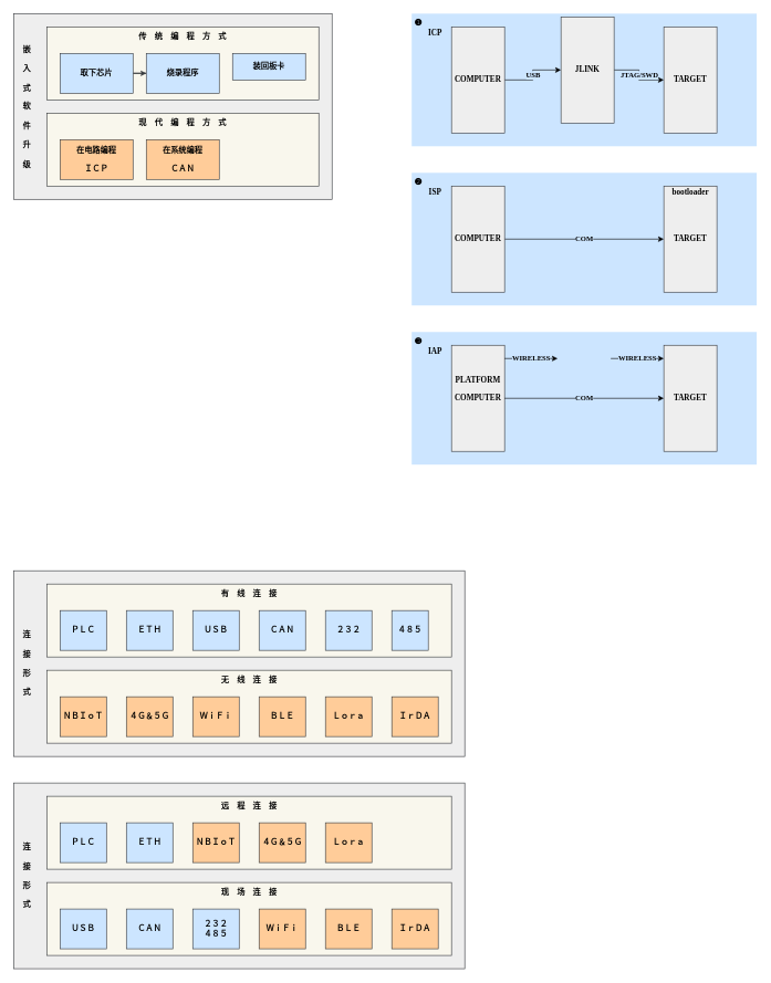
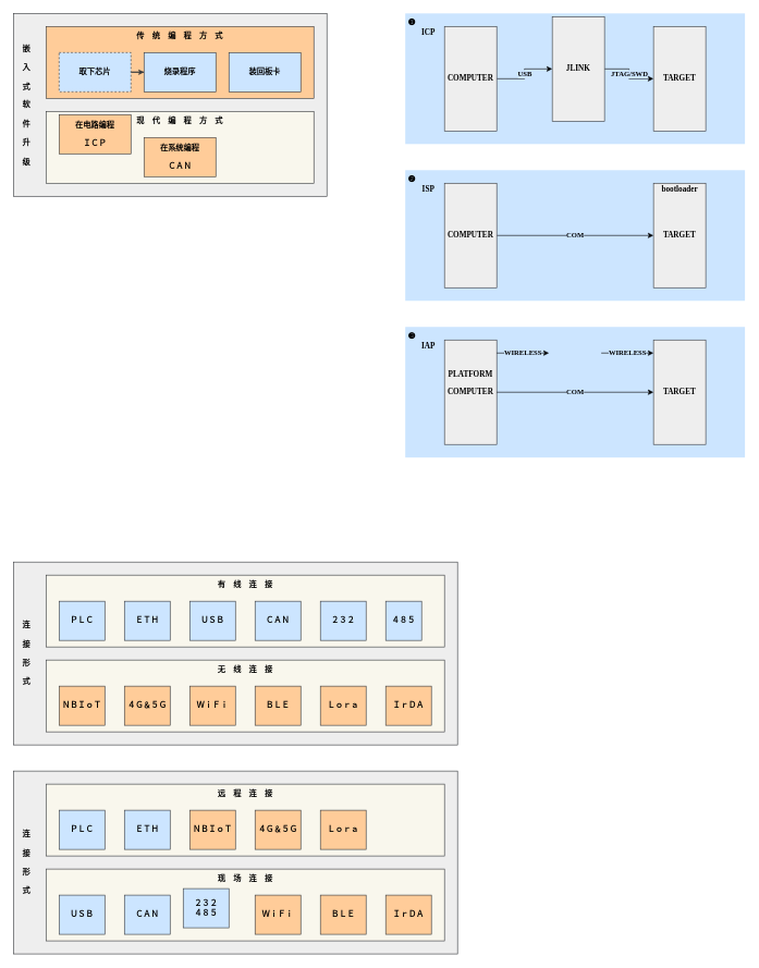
  <mxCell id="0" />
  <mxCell id="1" parent="0" />
  <mxCell id="2" value="&amp;nbsp;➌" style="rounded=0;whiteSpace=wrap;html=1;labelBackgroundColor=none;fontFamily=Sarasa Fixed SC;fillColor=#cce5ff;strokeColor=none;fontStyle=1;verticalAlign=top;align=left;" parent="1" vertex="1"><mxGeometry x="620" y="500" width="520" height="200" as="geometry" /></mxCell>
  <mxCell id="3" value="&amp;nbsp;➋" style="rounded=0;whiteSpace=wrap;html=1;labelBackgroundColor=none;fontFamily=Sarasa Fixed SC;fillColor=#cce5ff;strokeColor=none;fontStyle=1;verticalAlign=top;align=left;" parent="1" vertex="1"><mxGeometry x="620" y="260" width="520" height="200" as="geometry" /></mxCell>
  <mxCell id="4" value="&amp;nbsp;➊" style="rounded=0;whiteSpace=wrap;html=1;labelBackgroundColor=none;fontFamily=Sarasa Fixed SC;fillColor=#cce5ff;strokeColor=none;fontStyle=1;verticalAlign=top;align=left;" parent="1" vertex="1"><mxGeometry x="620" y="20" width="520" height="200" as="geometry" /></mxCell>
  <mxCell id="5" value="USB" style="edgeStyle=orthogonalEdgeStyle;rounded=0;orthogonalLoop=1;jettySize=auto;html=1;labelBackgroundColor=#CCE5FF;fontFamily=Sarasa Fixed SC;fontStyle=1" parent="1" source="6" target="8" edge="1"><mxGeometry relative="1" as="geometry" /></mxCell>
  <mxCell id="6" value="COMPUTER" style="rounded=0;whiteSpace=wrap;html=1;fontSize=12;align=center;fontFamily=Sarasa Fixed SC;fillColor=#eeeeee;strokeColor=#36393d;fontStyle=1" parent="1" vertex="1"><mxGeometry x="680" y="40" width="80" height="160" as="geometry" /></mxCell>
  <mxCell id="7" value="JTAG/SWD" style="edgeStyle=orthogonalEdgeStyle;rounded=0;orthogonalLoop=1;jettySize=auto;html=1;labelBackgroundColor=#CCE5FF;fontFamily=Sarasa Fixed SC;fontStyle=1" parent="1" source="8" target="9" edge="1"><mxGeometry relative="1" as="geometry" /></mxCell>
  <mxCell id="8" value="JLINK" style="rounded=0;whiteSpace=wrap;html=1;fontSize=12;align=center;fontFamily=Sarasa Fixed SC;fillColor=#eeeeee;strokeColor=#36393d;fontStyle=1" parent="1" vertex="1"><mxGeometry x="845" y="25" width="80" height="160" as="geometry" /></mxCell>
  <mxCell id="9" value="TARGET" style="rounded=0;whiteSpace=wrap;html=1;fontSize=12;align=center;fontFamily=Sarasa Fixed SC;fillColor=#eeeeee;strokeColor=#36393d;fontStyle=1" parent="1" vertex="1"><mxGeometry x="1000" y="40" width="80" height="160" as="geometry" /></mxCell>
  <mxCell id="10" value="COM" style="edgeStyle=orthogonalEdgeStyle;rounded=0;orthogonalLoop=1;jettySize=auto;html=1;labelBackgroundColor=#CCE5FF;fontFamily=Sarasa Fixed SC;fontStyle=1" parent="1" source="11" target="12" edge="1"><mxGeometry relative="1" as="geometry" /></mxCell>
  <mxCell id="11" value="COMPUTER" style="rounded=0;whiteSpace=wrap;html=1;fontSize=12;align=center;fontFamily=Sarasa Fixed SC;fillColor=#eeeeee;strokeColor=#36393d;fontStyle=1" parent="1" vertex="1"><mxGeometry x="680" y="280" width="80" height="160" as="geometry" /></mxCell>
  <mxCell id="12" value="TARGET" style="rounded=0;whiteSpace=wrap;html=1;fontSize=12;align=center;fontFamily=Sarasa Fixed SC;fillColor=#eeeeee;strokeColor=#36393d;fontStyle=1" parent="1" vertex="1"><mxGeometry x="1000" y="280" width="80" height="160" as="geometry" /></mxCell>
  <mxCell id="13" value="TARGET" style="rounded=0;whiteSpace=wrap;html=1;fontSize=12;align=center;fontFamily=Sarasa Fixed SC;fillColor=#eeeeee;strokeColor=#36393d;fontStyle=1" parent="1" vertex="1"><mxGeometry x="1000" y="520" width="80" height="160" as="geometry" /></mxCell>
  <mxCell id="14" value="PLATFORM&lt;br&gt;　&lt;br&gt;COMPUTER&lt;br&gt;　&lt;br&gt;　" style="rounded=0;whiteSpace=wrap;html=1;fontSize=12;align=center;fontFamily=Sarasa Fixed SC;fillColor=#eeeeee;strokeColor=#36393d;fontStyle=1" parent="1" vertex="1"><mxGeometry x="680" y="520" width="80" height="160" as="geometry" /></mxCell>
  <mxCell id="15" value="bootloader" style="text;html=1;align=center;verticalAlign=middle;resizable=0;points=[];autosize=1;strokeColor=none;fontFamily=Sarasa Fixed SC;fontStyle=1" parent="1" vertex="1"><mxGeometry x="1000" y="275" width="80" height="30" as="geometry" /></mxCell>
  <mxCell id="16" value="&lt;span style=&quot;&quot;&gt;ICP&lt;/span&gt;" style="text;html=1;align=center;verticalAlign=middle;resizable=0;points=[];autosize=1;strokeColor=none;fontFamily=Sarasa Fixed SC;fontStyle=1" parent="1" vertex="1"><mxGeometry x="635" y="35" width="40" height="30" as="geometry" /></mxCell>
  <mxCell id="17" value="&lt;span&gt;ISP&lt;/span&gt;" style="text;html=1;align=center;verticalAlign=middle;resizable=0;points=[];autosize=1;strokeColor=none;fontFamily=Sarasa Fixed SC;fontStyle=1" parent="1" vertex="1"><mxGeometry x="635" y="275" width="40" height="30" as="geometry" /></mxCell>
  <mxCell id="18" value="&lt;span&gt;IAP&lt;/span&gt;" style="text;html=1;align=center;verticalAlign=middle;resizable=0;points=[];autosize=1;strokeColor=none;fontFamily=Sarasa Fixed SC;fontStyle=1" parent="1" vertex="1"><mxGeometry x="635" y="515" width="40" height="30" as="geometry" /></mxCell>
  <mxCell id="19" value="COM" style="edgeStyle=orthogonalEdgeStyle;rounded=0;orthogonalLoop=1;jettySize=auto;html=1;labelBackgroundColor=#CCE5FF;fontFamily=Sarasa Fixed SC;fontStyle=1" parent="1" edge="1"><mxGeometry relative="1" as="geometry"><mxPoint x="760" y="600" as="sourcePoint" /><mxPoint x="1000" y="600" as="targetPoint" /></mxGeometry></mxCell>
  <mxCell id="20" value="WIRELESS" style="edgeStyle=orthogonalEdgeStyle;rounded=0;orthogonalLoop=1;jettySize=auto;html=1;labelBackgroundColor=#CCE5FF;fontFamily=Sarasa Fixed SC;fontStyle=1" parent="1" edge="1"><mxGeometry relative="1" as="geometry"><mxPoint x="840" y="540" as="targetPoint" /><mxPoint x="760" y="540" as="sourcePoint" /></mxGeometry></mxCell>
  <mxCell id="21" value="WIRELESS" style="edgeStyle=orthogonalEdgeStyle;rounded=0;orthogonalLoop=1;jettySize=auto;html=1;labelBackgroundColor=#CCE5FF;fontFamily=Sarasa Fixed SC;fontStyle=1" parent="1" edge="1"><mxGeometry relative="1" as="geometry"><mxPoint x="1000" y="540" as="targetPoint" /><mxPoint x="920" y="540" as="sourcePoint" /></mxGeometry></mxCell>
  <mxCell id="22" value="　嵌&lt;br&gt;&lt;br&gt;　入&lt;br&gt;&lt;br&gt;　式&lt;br&gt;&lt;br&gt;　软&lt;br&gt;&lt;br&gt;　件&lt;br&gt;&lt;br&gt;　升&lt;br&gt;&lt;br&gt;　级" style="rounded=0;whiteSpace=wrap;html=1;fontSize=12;align=left;fontFamily=Sarasa Fixed SC;fillColor=#eeeeee;strokeColor=#36393d;fontStyle=1" parent="1" vertex="1"><mxGeometry x="20" y="20" width="480" height="280" as="geometry" /></mxCell>
- <mxCell id="23" value="传　统　编　程　方　式" style="rounded=0;whiteSpace=wrap;html=1;fontSize=12;align=center;fontFamily=Sarasa Fixed SC;fillColor=#f9f7ed;strokeColor=#36393d;fontStyle=1;verticalAlign=top;" parent="1" vertex="1"><mxGeometry x="70" y="40" width="410" height="110" as="geometry" /></mxCell>
+ <mxCell id="23" value="传　统　编　程　方　式" style="rounded=0;whiteSpace=wrap;html=1;fontSize=12;align=center;fontFamily=Sarasa Fixed SC;fillColor=#ffcc99;strokeColor=#36393d;fontStyle=1;verticalAlign=top;" parent="1" vertex="1"><mxGeometry x="70" y="40" width="410" height="110" as="geometry" /></mxCell>
  <mxCell id="24" value="现　代　编　程　方　式" style="rounded=0;whiteSpace=wrap;html=1;fontSize=12;align=center;fontFamily=Sarasa Fixed SC;fillColor=#f9f7ed;strokeColor=#36393d;fontStyle=1;verticalAlign=top;" parent="1" vertex="1"><mxGeometry x="70" y="170" width="410" height="110" as="geometry" /></mxCell>
- <mxCell id="25" value="在电路编程&lt;br&gt;&lt;br&gt;ＩＣＰ" style="rounded=0;whiteSpace=wrap;html=1;fontSize=12;align=center;fontFamily=Sarasa Fixed SC;fillColor=#ffcc99;strokeColor=#36393d;fontStyle=1" parent="1" vertex="1"><mxGeometry x="90" y="210" width="110" height="60" as="geometry" /></mxCell>
+ <mxCell id="25" value="在电路编程&lt;br&gt;&lt;br&gt;ＩＣＰ" style="rounded=0;whiteSpace=wrap;html=1;fontSize=12;align=center;fontFamily=Sarasa Fixed SC;fillColor=#ffcc99;strokeColor=#36393d;fontStyle=1" parent="1" vertex="1"><mxGeometry x="90" y="175" width="110" height="60" as="geometry" /></mxCell>
  <mxCell id="26" value="在系统编程&lt;br&gt;&lt;br&gt;ＣＡＮ" style="rounded=0;whiteSpace=wrap;html=1;fontSize=12;align=center;fontFamily=Sarasa Fixed SC;fillColor=#ffcc99;strokeColor=#36393d;fontStyle=1" parent="1" vertex="1"><mxGeometry x="220" y="210" width="110" height="60" as="geometry" /></mxCell>
  <mxCell id="27" style="edgeStyle=orthogonalEdgeStyle;rounded=0;orthogonalLoop=1;jettySize=auto;html=1;fontFamily=Sarasa Fixed SC;fontSize=12;endArrow=classic;endFill=1;fillColor=#cce5ff;strokeColor=#36393d;" parent="1" source="28" target="29" edge="1"><mxGeometry relative="1" as="geometry" /></mxCell>
- <mxCell id="28" value="取下芯片" style="rounded=0;whiteSpace=wrap;html=1;fontSize=12;align=center;fontFamily=Sarasa Fixed SC;fillColor=#cce5ff;strokeColor=#36393d;fontStyle=1" parent="1" vertex="1"><mxGeometry x="90" y="80" width="110" height="60" as="geometry" /></mxCell>
+ <mxCell id="28" value="取下芯片" style="rounded=0;whiteSpace=wrap;html=1;fontSize=12;align=center;fontFamily=Sarasa Fixed SC;fillColor=#cce5ff;strokeColor=#36393d;fontStyle=1;dashed=1;" parent="1" vertex="1"><mxGeometry x="90" y="80" width="110" height="60" as="geometry" /></mxCell>
  <mxCell id="29" value="烧录程序" style="rounded=0;whiteSpace=wrap;html=1;fontSize=12;align=center;fontFamily=Sarasa Fixed SC;fillColor=#cce5ff;strokeColor=#36393d;fontStyle=1" parent="1" vertex="1"><mxGeometry x="220" y="80" width="110" height="60" as="geometry" /></mxCell>
- <mxCell id="30" value="装回板卡" style="rounded=0;whiteSpace=wrap;html=1;fontSize=12;align=center;fontFamily=Sarasa Fixed SC;fillColor=#cce5ff;strokeColor=#36393d;fontStyle=1" parent="1" vertex="1"><mxGeometry x="350" y="80" width="110" height="40" as="geometry" /></mxCell>
+ <mxCell id="30" value="装回板卡" style="rounded=0;whiteSpace=wrap;html=1;fontSize=12;align=center;fontFamily=Sarasa Fixed SC;fillColor=#cce5ff;strokeColor=#36393d;fontStyle=1" parent="1" vertex="1"><mxGeometry x="350" y="80" width="110" height="60" as="geometry" /></mxCell>
  <mxCell id="31" value="　连&lt;br&gt;&lt;br&gt;　接&lt;br&gt;&lt;br&gt;　形&lt;br&gt;&lt;br&gt;　式" style="rounded=0;whiteSpace=wrap;html=1;fontSize=12;align=left;fontFamily=Sarasa Fixed SC;fillColor=#eeeeee;strokeColor=#36393d;fontStyle=1" parent="1" vertex="1"><mxGeometry x="20" y="860" width="680" height="280" as="geometry" /></mxCell>
  <mxCell id="32" value="有　线　连　接" style="rounded=0;whiteSpace=wrap;html=1;fontSize=12;align=center;fontFamily=Sarasa Fixed SC;fillColor=#f9f7ed;strokeColor=#36393d;fontStyle=1;verticalAlign=top;" parent="1" vertex="1"><mxGeometry x="70" y="880" width="610" height="110" as="geometry" /></mxCell>
  <mxCell id="33" value="无　线　连　接" style="rounded=0;whiteSpace=wrap;html=1;fontSize=12;align=center;fontFamily=Sarasa Fixed SC;fillColor=#f9f7ed;strokeColor=#36393d;fontStyle=1;verticalAlign=top;" parent="1" vertex="1"><mxGeometry x="70" y="1010" width="610" height="110" as="geometry" /></mxCell>
  <mxCell id="34" value="ＩｒＤＡ" style="rounded=0;whiteSpace=wrap;html=1;fontSize=12;align=center;fontFamily=Sarasa Fixed SC;fillColor=#ffcc99;strokeColor=#36393d;fontStyle=1" parent="1" vertex="1"><mxGeometry x="590" y="1050" width="70" height="60" as="geometry" /></mxCell>
  <mxCell id="35" value="ＢＬＥ" style="rounded=0;whiteSpace=wrap;html=1;fontSize=12;align=center;fontFamily=Sarasa Fixed SC;fillColor=#ffcc99;strokeColor=#36393d;fontStyle=1" parent="1" vertex="1"><mxGeometry x="390" y="1050" width="70" height="60" as="geometry" /></mxCell>
  <mxCell id="36" value="ＮＢＩｏＴ" style="rounded=0;whiteSpace=wrap;html=1;fontSize=12;align=center;fontFamily=Sarasa Fixed SC;fillColor=#ffcc99;strokeColor=#36393d;fontStyle=1" parent="1" vertex="1"><mxGeometry x="90" y="1050" width="70" height="60" as="geometry" /></mxCell>
  <mxCell id="37" value="ＥＴＨ" style="rounded=0;whiteSpace=wrap;html=1;fontSize=12;align=center;fontFamily=Sarasa Fixed SC;fillColor=#cce5ff;strokeColor=#36393d;fontStyle=1" parent="1" vertex="1"><mxGeometry x="190" y="920" width="70" height="60" as="geometry" /></mxCell>
  <mxCell id="38" value="ＵＳＢ" style="rounded=0;whiteSpace=wrap;html=1;fontSize=12;align=center;fontFamily=Sarasa Fixed SC;fillColor=#cce5ff;strokeColor=#36393d;fontStyle=1" parent="1" vertex="1"><mxGeometry x="290" y="920" width="70" height="60" as="geometry" /></mxCell>
  <mxCell id="39" value="ＰＬＣ" style="rounded=0;whiteSpace=wrap;html=1;fontSize=12;align=center;fontFamily=Sarasa Fixed SC;fillColor=#cce5ff;strokeColor=#36393d;fontStyle=1" parent="1" vertex="1"><mxGeometry x="90" y="920" width="70" height="60" as="geometry" /></mxCell>
  <mxCell id="40" value="２３２" style="rounded=0;whiteSpace=wrap;html=1;fontSize=12;align=center;fontFamily=Sarasa Fixed SC;fillColor=#cce5ff;strokeColor=#36393d;fontStyle=1" parent="1" vertex="1"><mxGeometry x="490" y="920" width="70" height="60" as="geometry" /></mxCell>
  <mxCell id="41" value="Ｌｏｒａ" style="rounded=0;whiteSpace=wrap;html=1;fontSize=12;align=center;fontFamily=Sarasa Fixed SC;fillColor=#ffcc99;strokeColor=#36393d;fontStyle=1" parent="1" vertex="1"><mxGeometry x="490" y="1050" width="70" height="60" as="geometry" /></mxCell>
  <mxCell id="42" value="ＣＡＮ" style="rounded=0;whiteSpace=wrap;html=1;fontSize=12;align=center;fontFamily=Sarasa Fixed SC;fillColor=#cce5ff;strokeColor=#36393d;fontStyle=1" parent="1" vertex="1"><mxGeometry x="390" y="920" width="70" height="60" as="geometry" /></mxCell>
  <mxCell id="43" value="４８５" style="rounded=0;whiteSpace=wrap;html=1;fontSize=12;align=center;fontFamily=Sarasa Fixed SC;fillColor=#cce5ff;strokeColor=#36393d;fontStyle=1" parent="1" vertex="1"><mxGeometry x="590" y="920" width="55" height="60" as="geometry" /></mxCell>
  <mxCell id="44" value="ＷｉＦｉ" style="rounded=0;whiteSpace=wrap;html=1;fontSize=12;align=center;fontFamily=Sarasa Fixed SC;fillColor=#ffcc99;strokeColor=#36393d;fontStyle=1" parent="1" vertex="1"><mxGeometry x="290" y="1050" width="70" height="60" as="geometry" /></mxCell>
  <mxCell id="45" value="４Ｇ＆５Ｇ" style="rounded=0;whiteSpace=wrap;html=1;fontSize=12;align=center;fontFamily=Sarasa Fixed SC;fillColor=#ffcc99;strokeColor=#36393d;fontStyle=1" parent="1" vertex="1"><mxGeometry x="190" y="1050" width="70" height="60" as="geometry" /></mxCell>
  <mxCell id="46" value="　连&lt;br&gt;&lt;br&gt;　接&lt;br&gt;&lt;br&gt;　形&lt;br&gt;&lt;br&gt;　式" style="rounded=0;whiteSpace=wrap;html=1;fontSize=12;align=left;fontFamily=Sarasa Fixed SC;fillColor=#eeeeee;strokeColor=#36393d;fontStyle=1" parent="1" vertex="1"><mxGeometry x="20" y="1180" width="680" height="280" as="geometry" /></mxCell>
  <mxCell id="47" value="远　程　连　接" style="rounded=0;whiteSpace=wrap;html=1;fontSize=12;align=center;fontFamily=Sarasa Fixed SC;fillColor=#f9f7ed;strokeColor=#36393d;fontStyle=1;verticalAlign=top;" parent="1" vertex="1"><mxGeometry x="70" y="1200" width="610" height="110" as="geometry" /></mxCell>
  <mxCell id="48" value="现　场　连　接" style="rounded=0;whiteSpace=wrap;html=1;fontSize=12;align=center;fontFamily=Sarasa Fixed SC;fillColor=#f9f7ed;strokeColor=#36393d;fontStyle=1;verticalAlign=top;" parent="1" vertex="1"><mxGeometry x="70" y="1330" width="610" height="110" as="geometry" /></mxCell>
  <mxCell id="49" value="ＢＬＥ" style="rounded=0;whiteSpace=wrap;html=1;fontSize=12;align=center;fontFamily=Sarasa Fixed SC;fillColor=#ffcc99;strokeColor=#36393d;fontStyle=1" parent="1" vertex="1"><mxGeometry x="490" y="1370" width="70" height="60" as="geometry" /></mxCell>
  <mxCell id="50" value="ＮＢＩｏＴ" style="rounded=0;whiteSpace=wrap;html=1;fontSize=12;align=center;fontFamily=Sarasa Fixed SC;fillColor=#ffcc99;strokeColor=#36393d;fontStyle=1" parent="1" vertex="1"><mxGeometry x="290" y="1240" width="70" height="60" as="geometry" /></mxCell>
  <mxCell id="51" value="ＥＴＨ" style="rounded=0;whiteSpace=wrap;html=1;fontSize=12;align=center;fontFamily=Sarasa Fixed SC;fillColor=#cce5ff;strokeColor=#36393d;fontStyle=1" parent="1" vertex="1"><mxGeometry x="190" y="1240" width="70" height="60" as="geometry" /></mxCell>
  <mxCell id="52" value="ＵＳＢ" style="rounded=0;whiteSpace=wrap;html=1;fontSize=12;align=center;fontFamily=Sarasa Fixed SC;fillColor=#cce5ff;strokeColor=#36393d;fontStyle=1" parent="1" vertex="1"><mxGeometry x="90" y="1370" width="70" height="60" as="geometry" /></mxCell>
  <mxCell id="53" value="ＰＬＣ" style="rounded=0;whiteSpace=wrap;html=1;fontSize=12;align=center;fontFamily=Sarasa Fixed SC;fillColor=#cce5ff;strokeColor=#36393d;fontStyle=1" parent="1" vertex="1"><mxGeometry x="90" y="1240" width="70" height="60" as="geometry" /></mxCell>
  <mxCell id="54" value="Ｌｏｒａ" style="rounded=0;whiteSpace=wrap;html=1;fontSize=12;align=center;fontFamily=Sarasa Fixed SC;fillColor=#ffcc99;strokeColor=#36393d;fontStyle=1" parent="1" vertex="1"><mxGeometry x="490" y="1240" width="70" height="60" as="geometry" /></mxCell>
  <mxCell id="55" value="ＣＡＮ" style="rounded=0;whiteSpace=wrap;html=1;fontSize=12;align=center;fontFamily=Sarasa Fixed SC;fillColor=#cce5ff;strokeColor=#36393d;fontStyle=1" parent="1" vertex="1"><mxGeometry x="190" y="1370" width="70" height="60" as="geometry" /></mxCell>
- <mxCell id="56" value="２３２&lt;br&gt;４８５" style="rounded=0;whiteSpace=wrap;html=1;fontSize=12;align=center;fontFamily=Sarasa Fixed SC;fillColor=#cce5ff;strokeColor=#36393d;fontStyle=1" parent="1" vertex="1"><mxGeometry x="290" y="1370" width="70" height="60" as="geometry" /></mxCell>
+ <mxCell id="56" value="２３２&lt;br&gt;４８５" style="rounded=0;whiteSpace=wrap;html=1;fontSize=12;align=center;fontFamily=Sarasa Fixed SC;fillColor=#cce5ff;strokeColor=#36393d;fontStyle=1" parent="1" vertex="1"><mxGeometry x="280" y="1360" width="70" height="60" as="geometry" /></mxCell>
  <mxCell id="57" value="ＷｉＦｉ" style="rounded=0;whiteSpace=wrap;html=1;fontSize=12;align=center;fontFamily=Sarasa Fixed SC;fillColor=#ffcc99;strokeColor=#36393d;fontStyle=1" parent="1" vertex="1"><mxGeometry x="390" y="1370" width="70" height="60" as="geometry" /></mxCell>
  <mxCell id="58" value="４Ｇ＆５Ｇ" style="rounded=0;whiteSpace=wrap;html=1;fontSize=12;align=center;fontFamily=Sarasa Fixed SC;fillColor=#ffcc99;strokeColor=#36393d;fontStyle=1" parent="1" vertex="1"><mxGeometry x="390" y="1240" width="70" height="60" as="geometry" /></mxCell>
  <mxCell id="59" value="ＩｒＤＡ" style="rounded=0;whiteSpace=wrap;html=1;fontSize=12;align=center;fontFamily=Sarasa Fixed SC;fillColor=#ffcc99;strokeColor=#36393d;fontStyle=1" parent="1" vertex="1"><mxGeometry x="590" y="1370" width="70" height="60" as="geometry" /></mxCell>
